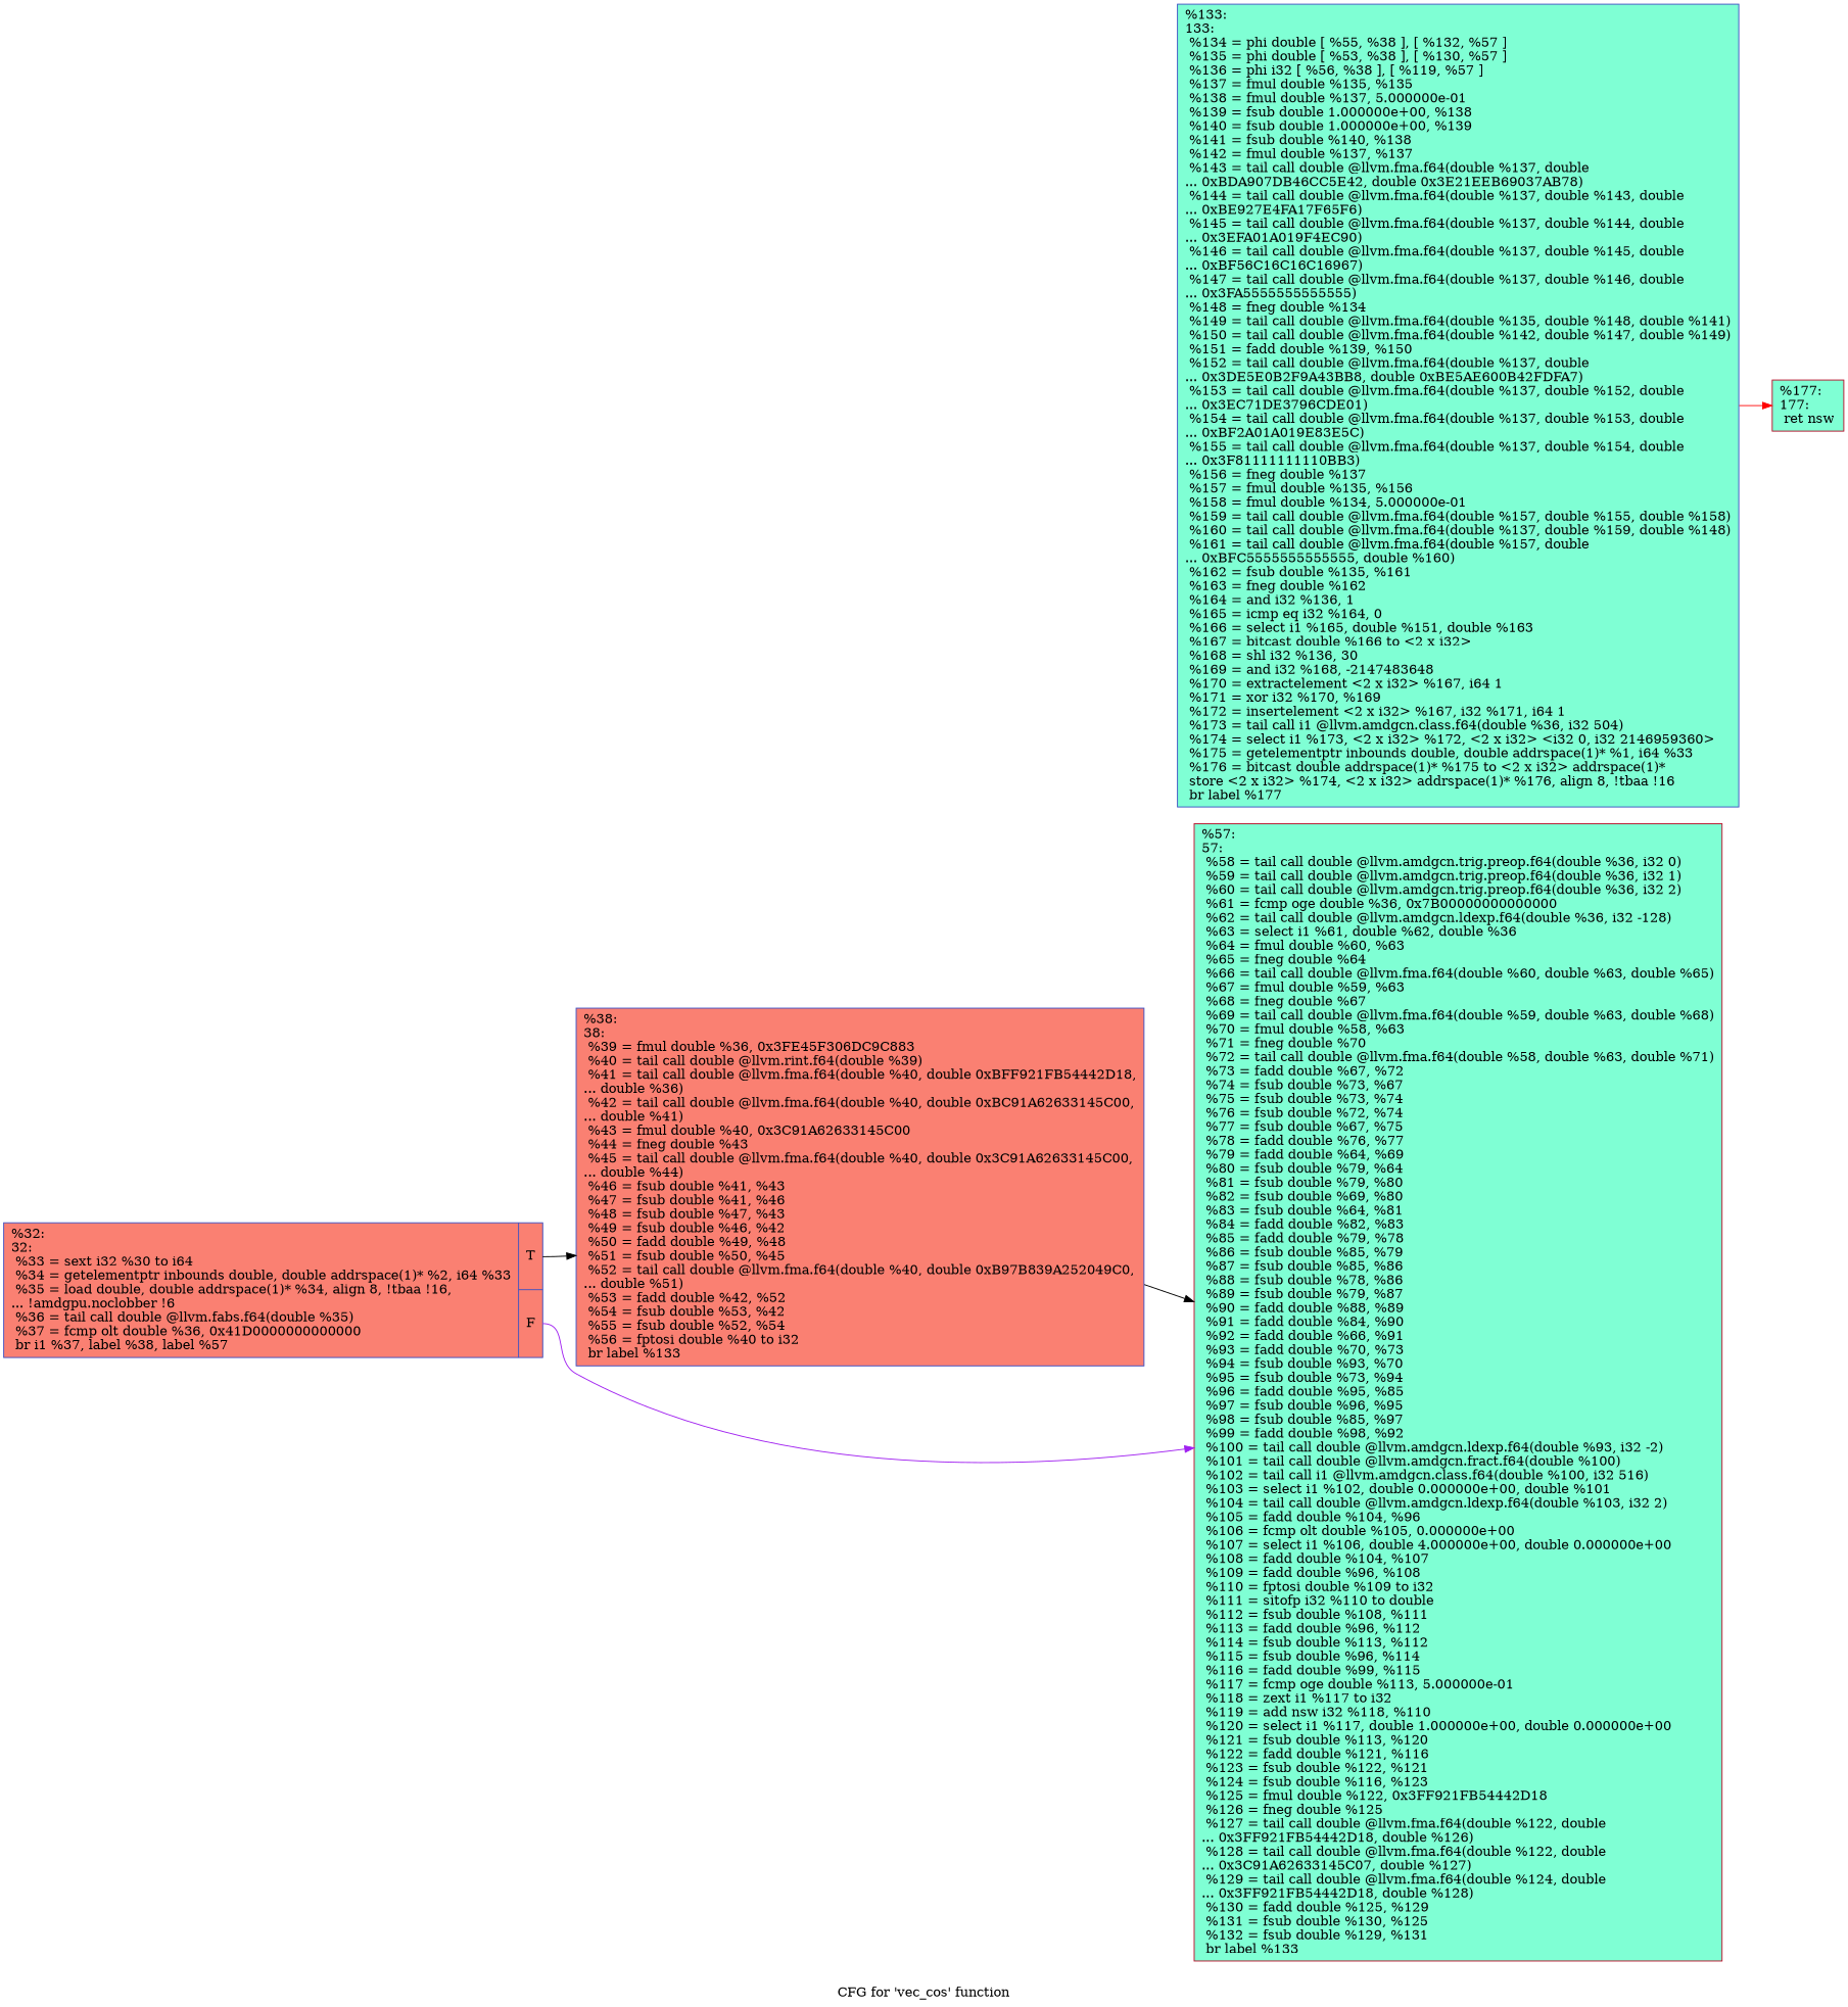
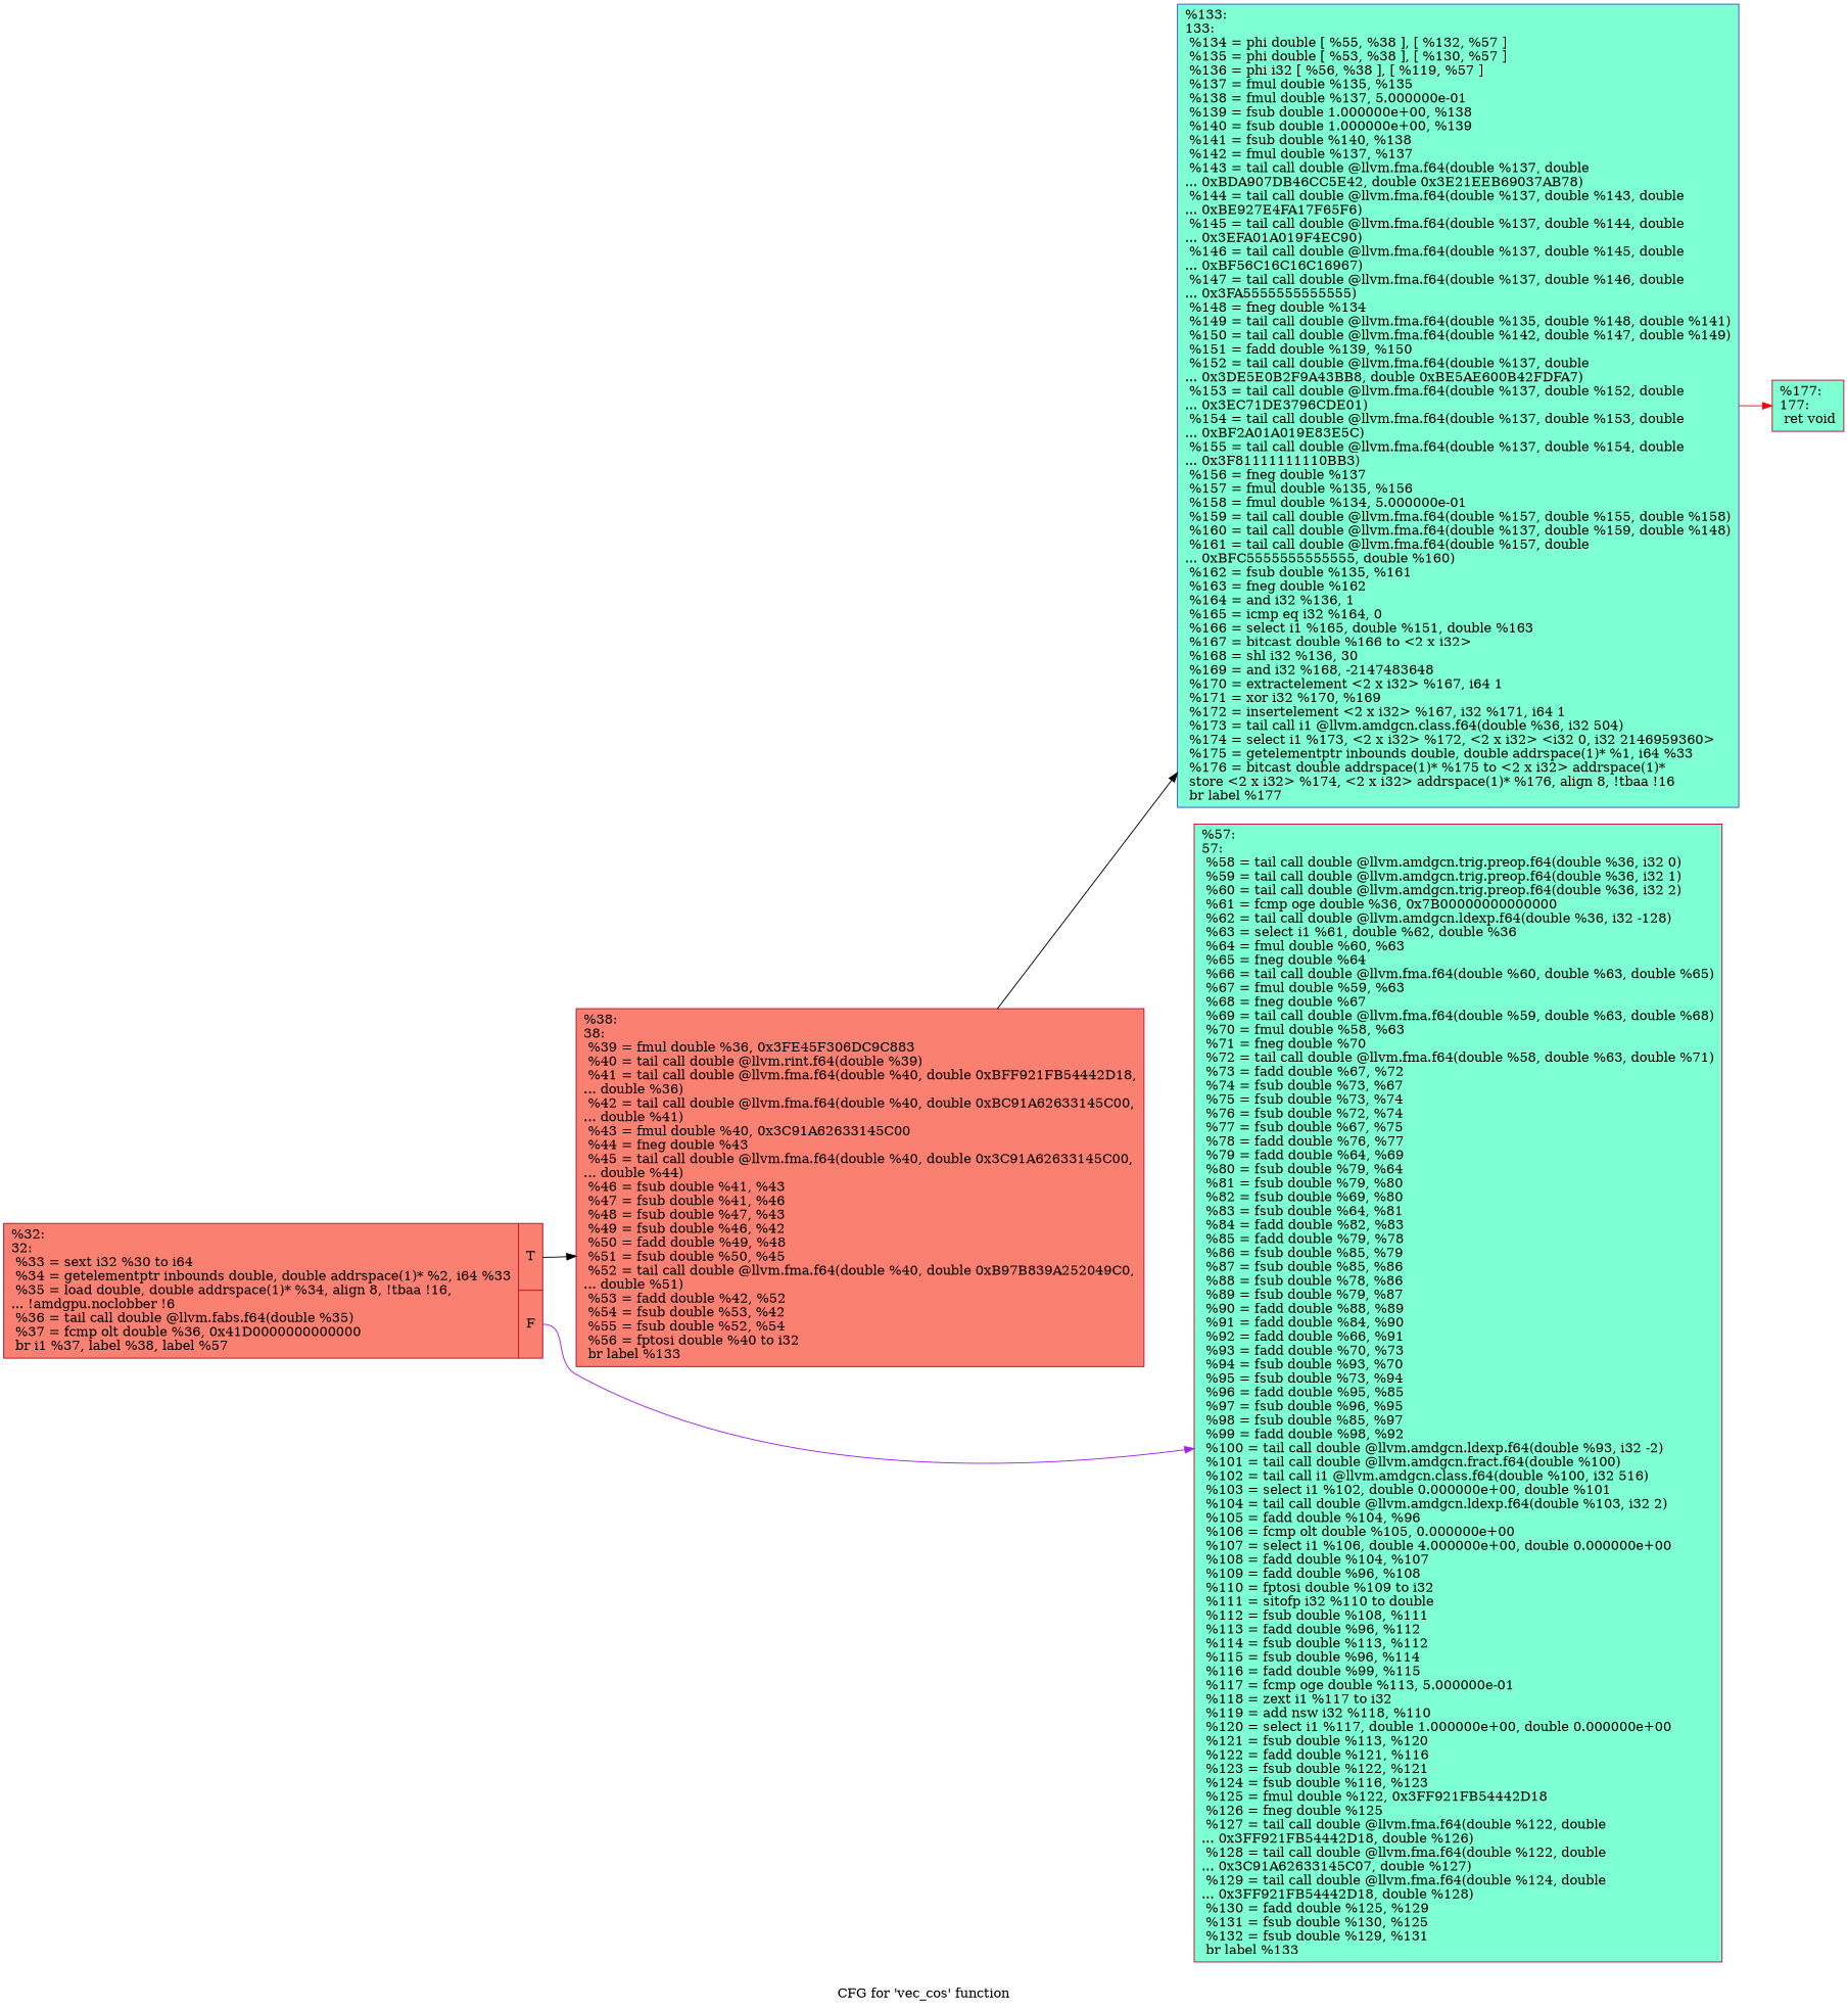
  digraph {
    label="CFG for 'vec_cos' function"
    rankdir=LR
    node [color="#3d50c3ff" fillcolor=aquamarine shape=record style=filled]
    edge [color=black]
-   n1 [fillcolor=salmon label="{%32:\l32:                                               \l  %33 = sext i32 %30 to i64\l  %34 = getelementptr inbounds double, double addrspace(1)* %2, i64 %33\l  %35 = load double, double addrspace(1)* %34, align 8, !tbaa !16,\l... !amdgpu.noclobber !6\l  %36 = tail call double @llvm.fabs.f64(double %35)\l  %37 = fcmp olt double %36, 0x41D0000000000000\l  br i1 %37, label %38, label %57\l|{<s0>T|<s1>F}}"]
-   n2 [fillcolor=salmon label="{%38:\l38:                                               \l  %39 = fmul double %36, 0x3FE45F306DC9C883\l  %40 = tail call double @llvm.rint.f64(double %39)\l  %41 = tail call double @llvm.fma.f64(double %40, double 0xBFF921FB54442D18,\l... double %36)\l  %42 = tail call double @llvm.fma.f64(double %40, double 0xBC91A62633145C00,\l... double %41)\l  %43 = fmul double %40, 0x3C91A62633145C00\l  %44 = fneg double %43\l  %45 = tail call double @llvm.fma.f64(double %40, double 0x3C91A62633145C00,\l... double %44)\l  %46 = fsub double %41, %43\l  %47 = fsub double %41, %46\l  %48 = fsub double %47, %43\l  %49 = fsub double %46, %42\l  %50 = fadd double %49, %48\l  %51 = fsub double %50, %45\l  %52 = tail call double @llvm.fma.f64(double %40, double 0xB97B839A252049C0,\l... double %51)\l  %53 = fadd double %42, %52\l  %54 = fsub double %53, %42\l  %55 = fsub double %52, %54\l  %56 = fptosi double %40 to i32\l  br label %133\l}"]
+   n1 [color="#b70d28ff" fillcolor=salmon label="{%32:\l32:                                               \l  %33 = sext i32 %30 to i64\l  %34 = getelementptr inbounds double, double addrspace(1)* %2, i64 %33\l  %35 = load double, double addrspace(1)* %34, align 8, !tbaa !16,\l... !amdgpu.noclobber !6\l  %36 = tail call double @llvm.fabs.f64(double %35)\l  %37 = fcmp olt double %36, 0x41D0000000000000\l  br i1 %37, label %38, label %57\l|{<s0>T|<s1>F}}"]
+   n2 [color="#b70d28ff" fillcolor=salmon label="{%38:\l38:                                               \l  %39 = fmul double %36, 0x3FE45F306DC9C883\l  %40 = tail call double @llvm.rint.f64(double %39)\l  %41 = tail call double @llvm.fma.f64(double %40, double 0xBFF921FB54442D18,\l... double %36)\l  %42 = tail call double @llvm.fma.f64(double %40, double 0xBC91A62633145C00,\l... double %41)\l  %43 = fmul double %40, 0x3C91A62633145C00\l  %44 = fneg double %43\l  %45 = tail call double @llvm.fma.f64(double %40, double 0x3C91A62633145C00,\l... double %44)\l  %46 = fsub double %41, %43\l  %47 = fsub double %41, %46\l  %48 = fsub double %47, %43\l  %49 = fsub double %46, %42\l  %50 = fadd double %49, %48\l  %51 = fsub double %50, %45\l  %52 = tail call double @llvm.fma.f64(double %40, double 0xB97B839A252049C0,\l... double %51)\l  %53 = fadd double %42, %52\l  %54 = fsub double %53, %42\l  %55 = fsub double %52, %54\l  %56 = fptosi double %40 to i32\l  br label %133\l}"]
    n3 [color="#b70d28ff" label="{%57:\l57:                                               \l  %58 = tail call double @llvm.amdgcn.trig.preop.f64(double %36, i32 0)\l  %59 = tail call double @llvm.amdgcn.trig.preop.f64(double %36, i32 1)\l  %60 = tail call double @llvm.amdgcn.trig.preop.f64(double %36, i32 2)\l  %61 = fcmp oge double %36, 0x7B00000000000000\l  %62 = tail call double @llvm.amdgcn.ldexp.f64(double %36, i32 -128)\l  %63 = select i1 %61, double %62, double %36\l  %64 = fmul double %60, %63\l  %65 = fneg double %64\l  %66 = tail call double @llvm.fma.f64(double %60, double %63, double %65)\l  %67 = fmul double %59, %63\l  %68 = fneg double %67\l  %69 = tail call double @llvm.fma.f64(double %59, double %63, double %68)\l  %70 = fmul double %58, %63\l  %71 = fneg double %70\l  %72 = tail call double @llvm.fma.f64(double %58, double %63, double %71)\l  %73 = fadd double %67, %72\l  %74 = fsub double %73, %67\l  %75 = fsub double %73, %74\l  %76 = fsub double %72, %74\l  %77 = fsub double %67, %75\l  %78 = fadd double %76, %77\l  %79 = fadd double %64, %69\l  %80 = fsub double %79, %64\l  %81 = fsub double %79, %80\l  %82 = fsub double %69, %80\l  %83 = fsub double %64, %81\l  %84 = fadd double %82, %83\l  %85 = fadd double %79, %78\l  %86 = fsub double %85, %79\l  %87 = fsub double %85, %86\l  %88 = fsub double %78, %86\l  %89 = fsub double %79, %87\l  %90 = fadd double %88, %89\l  %91 = fadd double %84, %90\l  %92 = fadd double %66, %91\l  %93 = fadd double %70, %73\l  %94 = fsub double %93, %70\l  %95 = fsub double %73, %94\l  %96 = fadd double %95, %85\l  %97 = fsub double %96, %95\l  %98 = fsub double %85, %97\l  %99 = fadd double %98, %92\l  %100 = tail call double @llvm.amdgcn.ldexp.f64(double %93, i32 -2)\l  %101 = tail call double @llvm.amdgcn.fract.f64(double %100)\l  %102 = tail call i1 @llvm.amdgcn.class.f64(double %100, i32 516)\l  %103 = select i1 %102, double 0.000000e+00, double %101\l  %104 = tail call double @llvm.amdgcn.ldexp.f64(double %103, i32 2)\l  %105 = fadd double %104, %96\l  %106 = fcmp olt double %105, 0.000000e+00\l  %107 = select i1 %106, double 4.000000e+00, double 0.000000e+00\l  %108 = fadd double %104, %107\l  %109 = fadd double %96, %108\l  %110 = fptosi double %109 to i32\l  %111 = sitofp i32 %110 to double\l  %112 = fsub double %108, %111\l  %113 = fadd double %96, %112\l  %114 = fsub double %113, %112\l  %115 = fsub double %96, %114\l  %116 = fadd double %99, %115\l  %117 = fcmp oge double %113, 5.000000e-01\l  %118 = zext i1 %117 to i32\l  %119 = add nsw i32 %118, %110\l  %120 = select i1 %117, double 1.000000e+00, double 0.000000e+00\l  %121 = fsub double %113, %120\l  %122 = fadd double %121, %116\l  %123 = fsub double %122, %121\l  %124 = fsub double %116, %123\l  %125 = fmul double %122, 0x3FF921FB54442D18\l  %126 = fneg double %125\l  %127 = tail call double @llvm.fma.f64(double %122, double\l... 0x3FF921FB54442D18, double %126)\l  %128 = tail call double @llvm.fma.f64(double %122, double\l... 0x3C91A62633145C07, double %127)\l  %129 = tail call double @llvm.fma.f64(double %124, double\l... 0x3FF921FB54442D18, double %128)\l  %130 = fadd double %125, %129\l  %131 = fsub double %130, %125\l  %132 = fsub double %129, %131\l  br label %133\l}"]
-   n4 [color="#b70d28ff" label="{%177:\l177:                                              \l  ret nsw\l}"]
+   n4 [color="#b70d28ff" label="{%177:\l177:                                              \l  ret void\l}"]
    n5 [label="{%133:\l133:                                              \l  %134 = phi double [ %55, %38 ], [ %132, %57 ]\l  %135 = phi double [ %53, %38 ], [ %130, %57 ]\l  %136 = phi i32 [ %56, %38 ], [ %119, %57 ]\l  %137 = fmul double %135, %135\l  %138 = fmul double %137, 5.000000e-01\l  %139 = fsub double 1.000000e+00, %138\l  %140 = fsub double 1.000000e+00, %139\l  %141 = fsub double %140, %138\l  %142 = fmul double %137, %137\l  %143 = tail call double @llvm.fma.f64(double %137, double\l... 0xBDA907DB46CC5E42, double 0x3E21EEB69037AB78)\l  %144 = tail call double @llvm.fma.f64(double %137, double %143, double\l... 0xBE927E4FA17F65F6)\l  %145 = tail call double @llvm.fma.f64(double %137, double %144, double\l... 0x3EFA01A019F4EC90)\l  %146 = tail call double @llvm.fma.f64(double %137, double %145, double\l... 0xBF56C16C16C16967)\l  %147 = tail call double @llvm.fma.f64(double %137, double %146, double\l... 0x3FA5555555555555)\l  %148 = fneg double %134\l  %149 = tail call double @llvm.fma.f64(double %135, double %148, double %141)\l  %150 = tail call double @llvm.fma.f64(double %142, double %147, double %149)\l  %151 = fadd double %139, %150\l  %152 = tail call double @llvm.fma.f64(double %137, double\l... 0x3DE5E0B2F9A43BB8, double 0xBE5AE600B42FDFA7)\l  %153 = tail call double @llvm.fma.f64(double %137, double %152, double\l... 0x3EC71DE3796CDE01)\l  %154 = tail call double @llvm.fma.f64(double %137, double %153, double\l... 0xBF2A01A019E83E5C)\l  %155 = tail call double @llvm.fma.f64(double %137, double %154, double\l... 0x3F81111111110BB3)\l  %156 = fneg double %137\l  %157 = fmul double %135, %156\l  %158 = fmul double %134, 5.000000e-01\l  %159 = tail call double @llvm.fma.f64(double %157, double %155, double %158)\l  %160 = tail call double @llvm.fma.f64(double %137, double %159, double %148)\l  %161 = tail call double @llvm.fma.f64(double %157, double\l... 0xBFC5555555555555, double %160)\l  %162 = fsub double %135, %161\l  %163 = fneg double %162\l  %164 = and i32 %136, 1\l  %165 = icmp eq i32 %164, 0\l  %166 = select i1 %165, double %151, double %163\l  %167 = bitcast double %166 to \<2 x i32\>\l  %168 = shl i32 %136, 30\l  %169 = and i32 %168, -2147483648\l  %170 = extractelement \<2 x i32\> %167, i64 1\l  %171 = xor i32 %170, %169\l  %172 = insertelement \<2 x i32\> %167, i32 %171, i64 1\l  %173 = tail call i1 @llvm.amdgcn.class.f64(double %36, i32 504)\l  %174 = select i1 %173, \<2 x i32\> %172, \<2 x i32\> \<i32 0, i32 2146959360\>\l  %175 = getelementptr inbounds double, double addrspace(1)* %1, i64 %33\l  %176 = bitcast double addrspace(1)* %175 to \<2 x i32\> addrspace(1)*\l  store \<2 x i32\> %174, \<2 x i32\> addrspace(1)* %176, align 8, !tbaa !16\l  br label %177\l}"]
    n1 -> n2 [tailport=s0]
    n1 -> n3 [color=purple tailport=s1]
-   n2 -> n3
+   n2 -> n5
    n5 -> n4 [color=red]
  }
